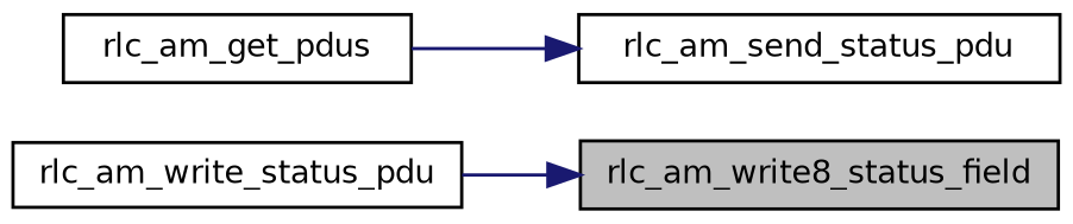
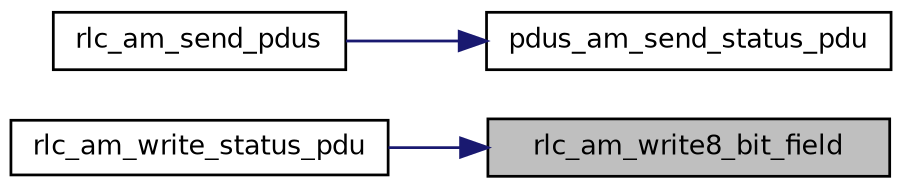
  digraph {
    rankdir=RL
    node [color=black fillcolor=white fontname=Helvetica fontsize=10 shape=record style=filled]
    edge [color=midnightblue dir=back fontname=Helvetica fontsize=10 labelfontname=Helvetica labelfontsize=10 style=solid]
-   n1 [fillcolor=grey75 fontcolor=black height=0.2 label=rlc_am_write8_status_field width=0.4]
+   n1 [fillcolor=grey75 fontcolor=black height=0.2 label=rlc_am_write8_bit_field width=0.4]
    n2 [height=0.2 label=rlc_am_write_status_pdu width=0.4]
-   n3 [height=0.2 label=rlc_am_send_status_pdu width=0.4]
-   n4 [height=0.2 label=rlc_am_get_pdus width=0.4]
+   n3 [height=0.2 label=pdus_am_send_status_pdu width=0.4]
+   n4 [height=0.2 label=rlc_am_send_pdus width=0.4]
    n1 -> n2
    n3 -> n4
  }
